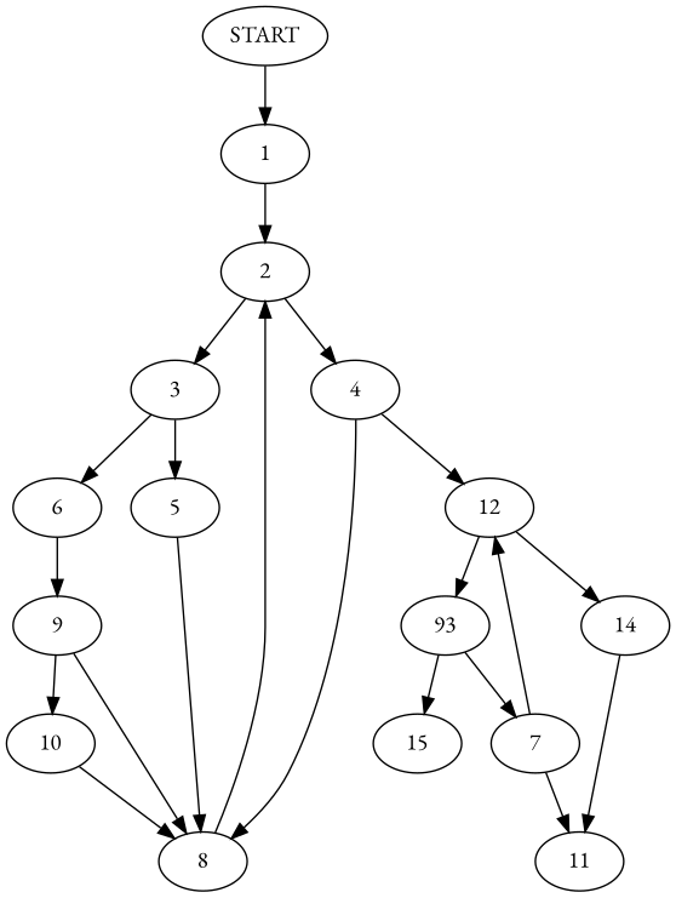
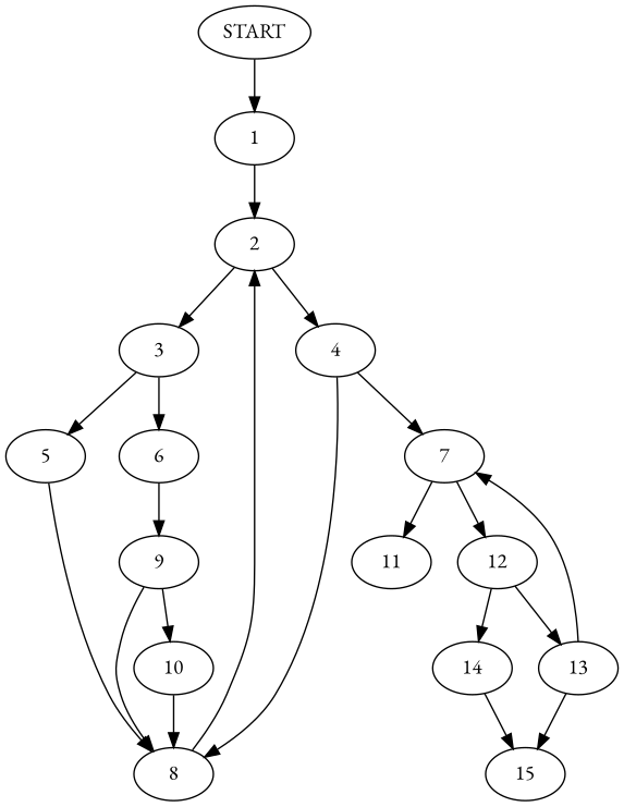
  digraph {
    fontname="EB Garamond"
    node [fontname="EB Garamond"]
    edge [fontname="EB Garamond"]
    n1 [label=START]
    1
    2
    3
    4
    5
    6
    7
    8
    9
    11
    12
    10
-   13 [label=93]
+   13
    14
    15
    n1 -> 1
    1 -> 2
    2 -> 3
    2 -> 4
    3 -> 5
    3 -> 6
-   4 -> 12
+   4 -> 7
    4 -> 8
    5 -> 8
    6 -> 9
    7 -> 11
    7 -> 12
    8 -> 2
    9 -> 8
    9 -> 10
    12 -> 13
    12 -> 14
    10 -> 8
    13 -> 7
    13 -> 15
-   14 -> 11
+   14 -> 15
  }
